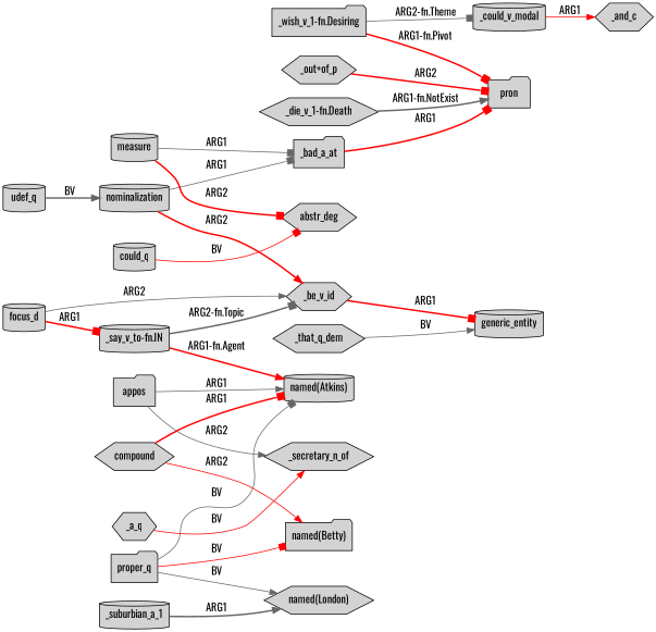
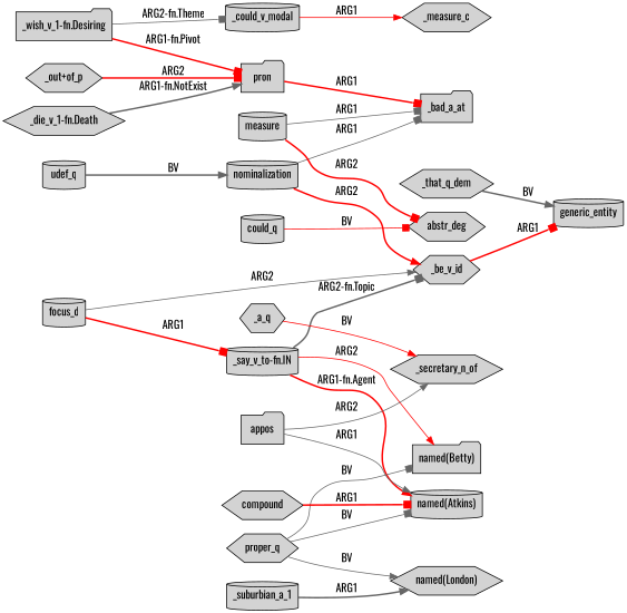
  digraph {
    fontname=Oswald
    rankdir=LR
    node [fontname=Oswald shape=hexagon style=filled]
    edge [arrowhead=box color=gray40 fontname=Oswald style=bold]
    pron [shape=folder]
    "_die_v_1-fn.Death"
    focus_d [shape=cylinder]
    _be_v_id
    "_say_v_to-fn.IN" [shape=cylinder]
    generic_entity [shape=cylinder]
    "named(Atkins)" [shape=cylinder]
    nominalization [shape=cylinder]
    _bad_a_at [shape=folder]
    measure [shape=cylinder]
    abstr_deg
    appos [shape=folder]
    _secretary_n_of
-   proper_q [shape=folder]
+   proper_q
    "named(Betty)" [shape=folder]
    "named(London)"
    _that_q_dem
    compound
    _a_q
    _suburbian_a_1 [shape=cylinder]
    _could_v_modal [shape=cylinder]
-   _and_c
+   _and_c [label=_measure_c]
    "_wish_v_1-fn.Desiring" [shape=folder]
    n24 [label=could_q shape=cylinder]
    udef_q [shape=cylinder]
    "_out+of_p"
    "_die_v_1-fn.Death" -> pron [arrowhead=normal label="ARG1-fn.NotExist"]
    focus_d -> _be_v_id [arrowhead=normal label=ARG2 style=solid]
    focus_d -> "_say_v_to-fn.IN" [color=red label=ARG1]
    _be_v_id -> generic_entity [color=red label=ARG1]
    "_say_v_to-fn.IN" -> _be_v_id [label="ARG2-fn.Topic"]
    "_say_v_to-fn.IN" -> "named(Atkins)" [arrowhead=normal color=red label="ARG1-fn.Agent"]
    nominalization -> _be_v_id [arrowhead=normal color=red label=ARG2]
    nominalization -> _bad_a_at [label=ARG1 style=solid]
-   _bad_a_at -> pron [color=red label=ARG1]
+   pron -> _bad_a_at [color=red label=ARG1]
    measure -> _bad_a_at [label=ARG1 style=solid]
    measure -> abstr_deg [color=red label=ARG2]
    appos -> "named(Atkins)" [arrowhead=normal label=ARG1 style=solid]
    appos -> _secretary_n_of [arrowhead=normal label=ARG2 style=solid]
    proper_q -> "named(Atkins)" [label=BV style=solid]
-   proper_q -> "named(Betty)" [color=red label=BV style=solid]
+   proper_q -> "named(Betty)" [label=BV style=solid]
    proper_q -> "named(London)" [arrowhead=normal label=BV style=solid]
-   _that_q_dem -> generic_entity [arrowhead=normal label=BV style=solid]
+   _that_q_dem -> generic_entity [arrowhead=normal label=BV]
    compound -> "named(Atkins)" [color=red label=ARG1]
-   compound -> "named(Betty)" [arrowhead=normal color=red label=ARG2 style=solid]
+   "_say_v_to-fn.IN" -> "named(Betty)" [arrowhead=normal color=red label=ARG2 style=solid]
    _a_q -> _secretary_n_of [arrowhead=normal color=red label=BV style=solid]
    _suburbian_a_1 -> "named(London)" [arrowhead=normal label=ARG1]
    _could_v_modal -> _and_c [arrowhead=normal color=red label=ARG1 style=solid]
    "_wish_v_1-fn.Desiring" -> pron [color=red label="ARG1-fn.Pivot"]
    "_wish_v_1-fn.Desiring" -> _could_v_modal [label="ARG2-fn.Theme" style=solid]
    n24 -> abstr_deg [color=red label=BV style=solid]
    udef_q -> nominalization [arrowhead=normal label=BV]
    "_out+of_p" -> pron [color=red label=ARG2]
  }
